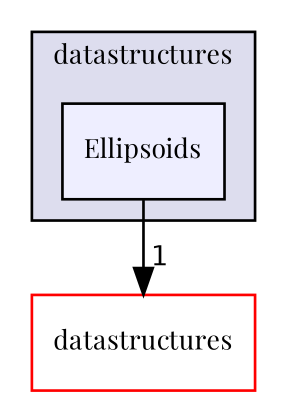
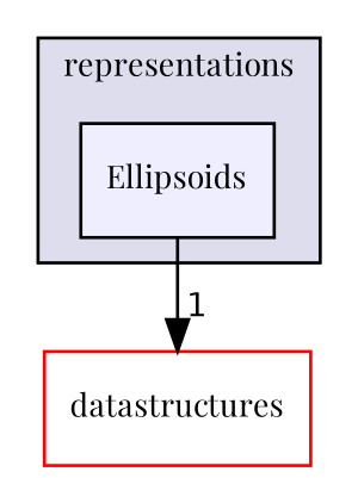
  digraph {
    compound=true
    fontname="Playfair Display"
    node [fontname="Playfair Display" fontsize=10 shape=box style=filled]
    n1 [fillcolor="#eeeeff" label=Ellipsoids pencolor=black]
    n2 [color=red fillcolor=white label=datastructures]
    subgraph cluster_1 {
      bgcolor="#ddddee"
      fontsize=10
-     label=datastructures
+     label=representations
      pencolor=black
      n1
    }
    n1 -> n2 [headlabel=1 labeldistance=1.5 labelfontname=Helvetica labelfontsize=10 fontname="Playfair Display"]
  }
